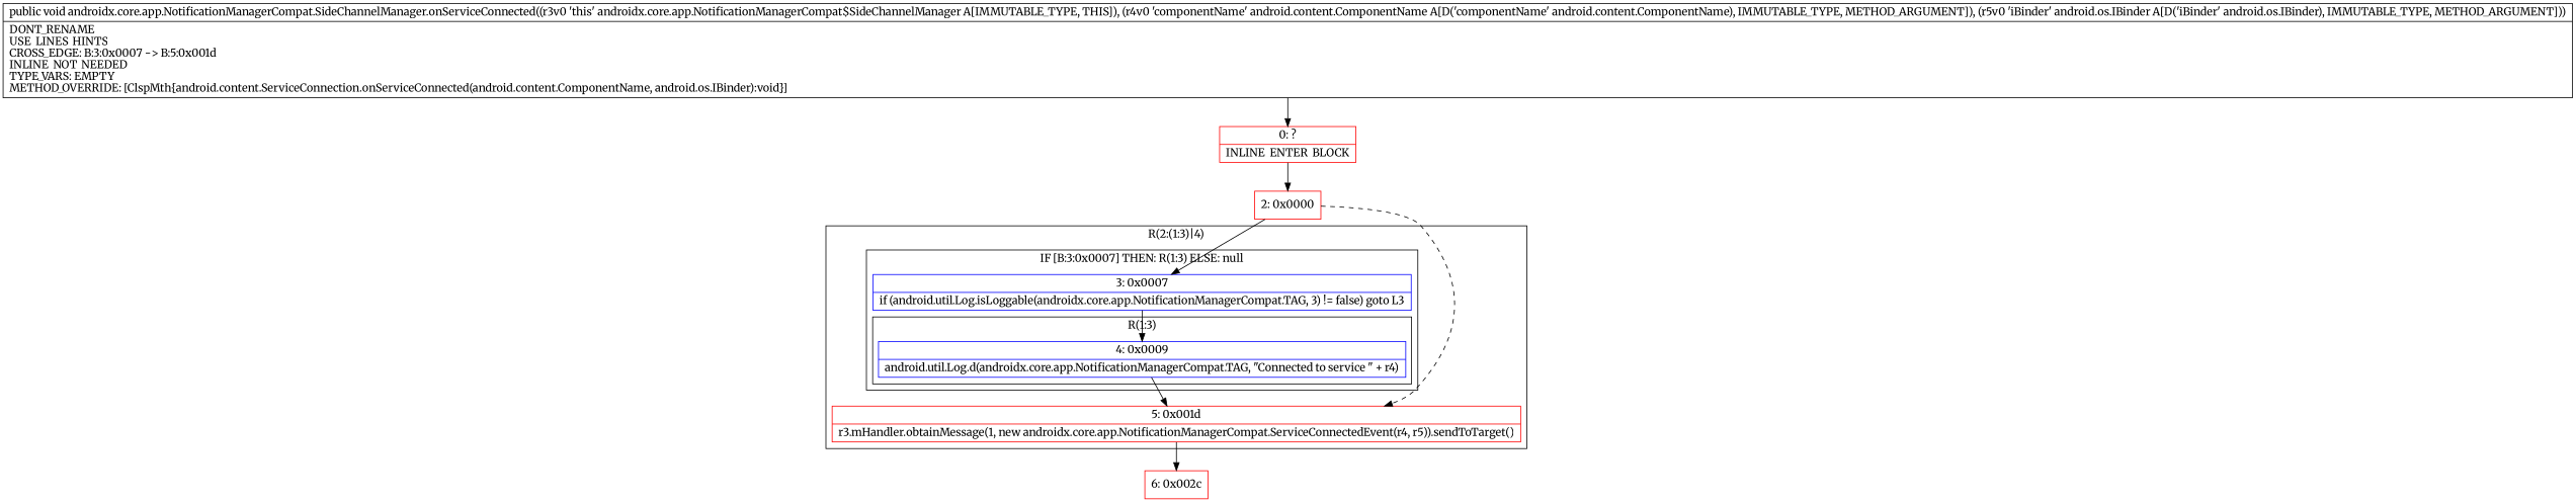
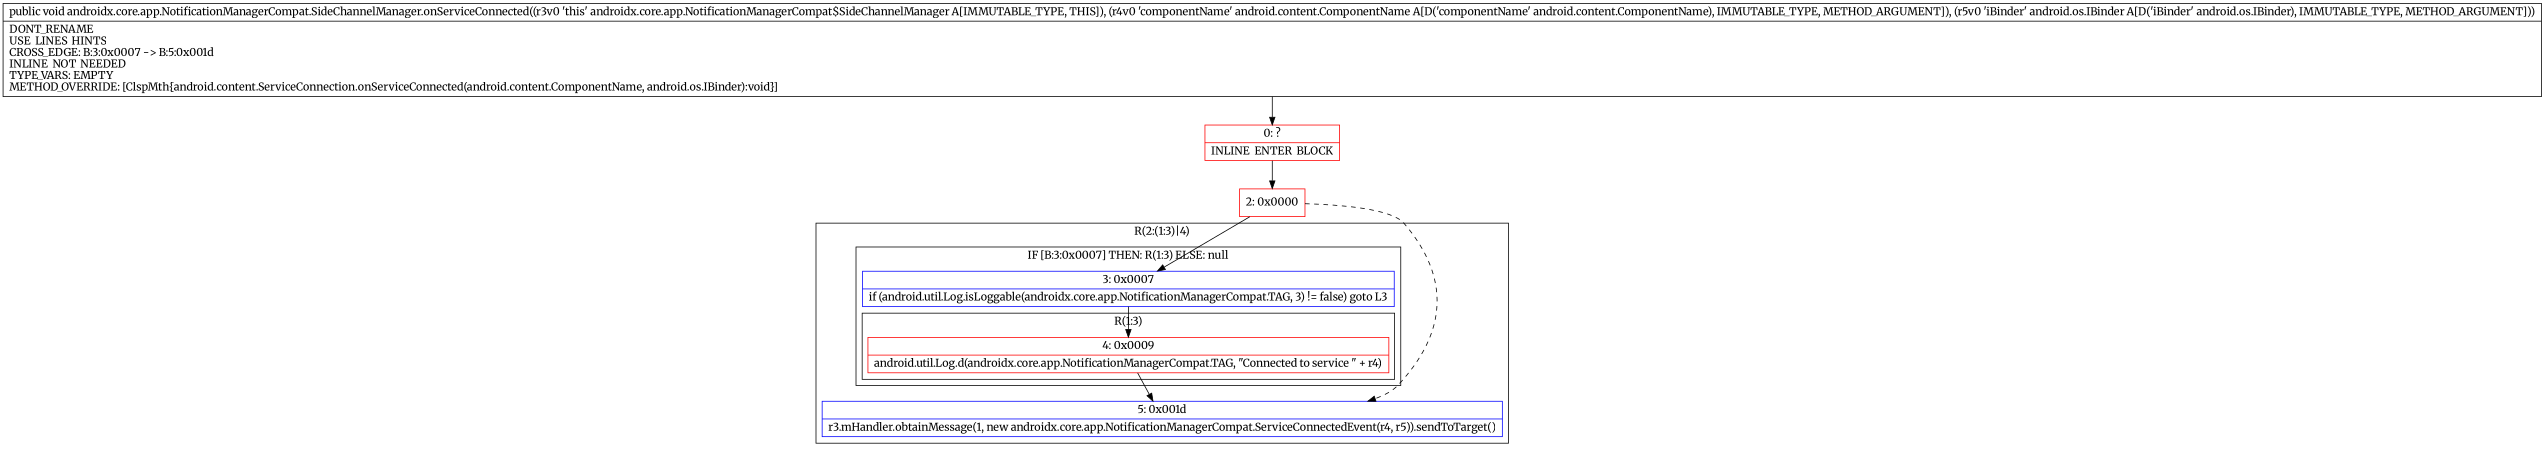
  digraph {
    fontname=Merriweather
    node [color=blue fontname=Merriweather shape=record]
    edge [fontname=Merriweather]
-   n1 [label="{4\:\ 0x0009|android.util.Log.d(androidx.core.app.NotificationManagerCompat.TAG, \"Connected to service \" + r4)\l}"]
+   n1 [color=red label="{4\:\ 0x0009|android.util.Log.d(androidx.core.app.NotificationManagerCompat.TAG, \"Connected to service \" + r4)\l}"]
    n2 [label="{3\:\ 0x0007|if (android.util.Log.isLoggable(androidx.core.app.NotificationManagerCompat.TAG, 3) != false) goto L3\l}"]
-   n3 [color=red label="{5\:\ 0x001d|r3.mHandler.obtainMessage(1, new androidx.core.app.NotificationManagerCompat.ServiceConnectedEvent(r4, r5)).sendToTarget()\l}"]
-   n4 [color=red label="{6\:\ 0x002c}"]
+   n3 [label="{5\:\ 0x001d|r3.mHandler.obtainMessage(1, new androidx.core.app.NotificationManagerCompat.ServiceConnectedEvent(r4, r5)).sendToTarget()\l}"]
    n5 [color=red label="{0\:\ ?|INLINE_ENTER_BLOCK\l}"]
    n6 [color=red label="{2\:\ 0x0000}"]
    n7 [label="{public void androidx.core.app.NotificationManagerCompat.SideChannelManager.onServiceConnected((r3v0 'this' androidx.core.app.NotificationManagerCompat$SideChannelManager A[IMMUTABLE_TYPE, THIS]), (r4v0 'componentName' android.content.ComponentName A[D('componentName' android.content.ComponentName), IMMUTABLE_TYPE, METHOD_ARGUMENT]), (r5v0 'iBinder' android.os.IBinder A[D('iBinder' android.os.IBinder), IMMUTABLE_TYPE, METHOD_ARGUMENT]))  | DONT_RENAME\lUSE_LINES_HINTS\lCROSS_EDGE: B:3:0x0007 \-\> B:5:0x001d\lINLINE_NOT_NEEDED\lTYPE_VARS: EMPTY\lMETHOD_OVERRIDE: [ClspMth\{android.content.ServiceConnection.onServiceConnected(android.content.ComponentName, android.os.IBinder):void\}]\l}" color=""]
    subgraph cluster_1 {
      label="R(2:(1:3)|4)"
      n3
      subgraph cluster_2 {
        label="IF [B:3:0x0007] THEN: R(1:3) ELSE: null"
        n2
        subgraph cluster_3 {
          label="R(1:3)"
          n1
        }
      }
    }
    n1 -> n3
    n2 -> n1
-   n3 -> n4
    n5 -> n6
    n6 -> n2
    n6 -> n3 [style=dashed]
    n7 -> n5
  }
